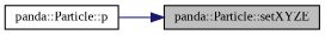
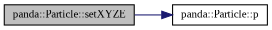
  digraph {
    rankdir=LR
    fontname="Liberation Serif"
    node [color=black fontname="Liberation Serif" fontsize=10 shape=record style=filled]
    n1 [fillcolor=grey75 fontcolor=black height=0.2 label="panda::Particle::setXYZE" width=0.4]
    n2 [fillcolor=white height=0.2 label="panda::Particle::p" width=0.4]
-   n2 -> n1 [color=midnightblue fontname="Liberation Serif" fontsize=10 labelfontname=Helvetica labelfontsize=10 style=solid]
+   n1 -> n2 [color=midnightblue fontname="Liberation Serif" fontsize=10 labelfontname=Helvetica labelfontsize=10 style=solid]
  }
